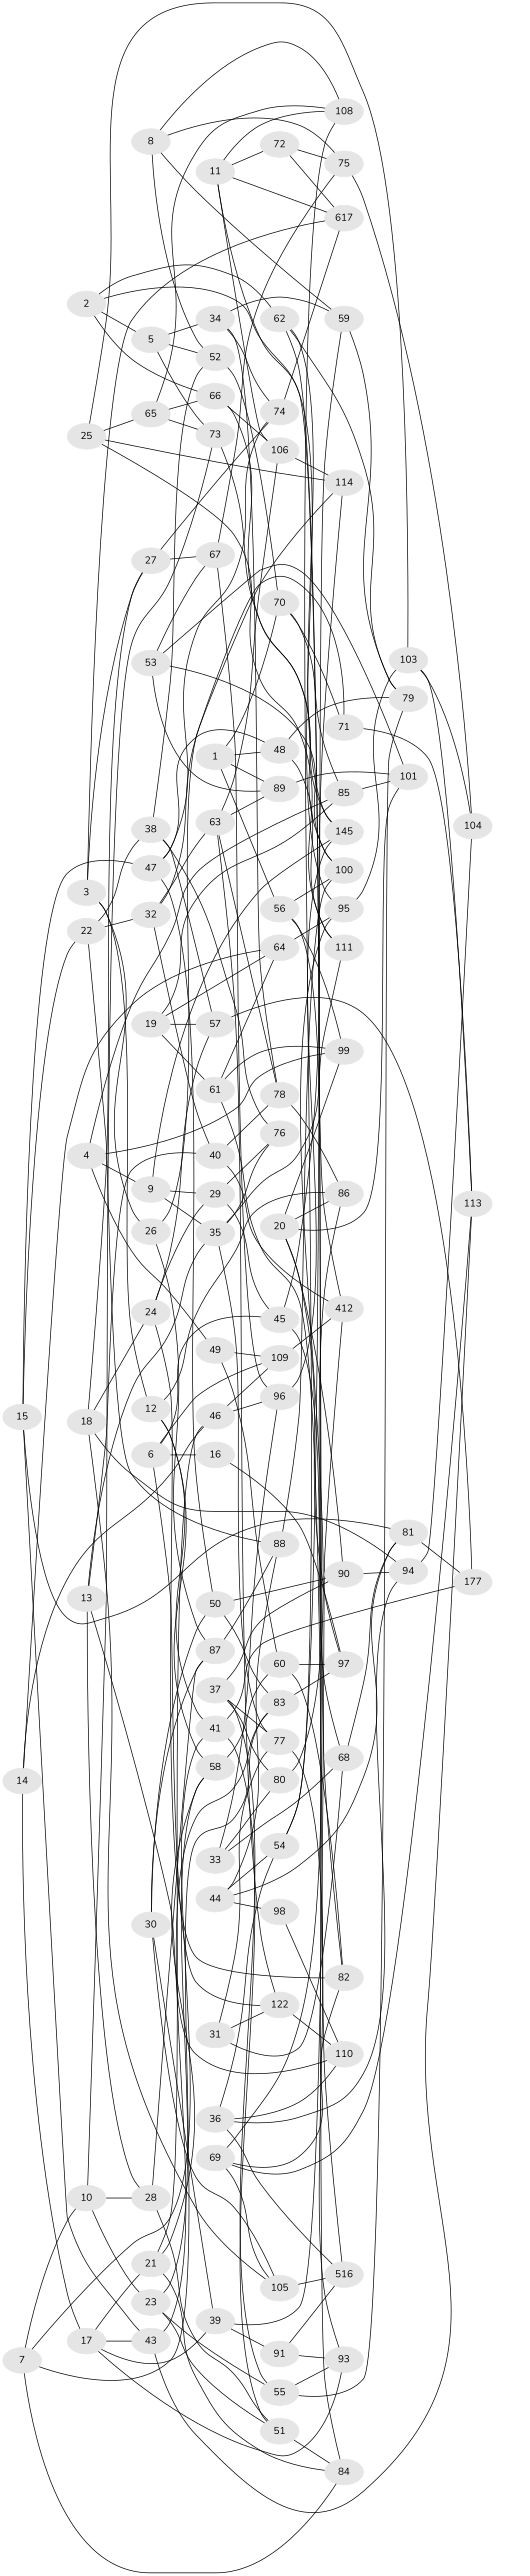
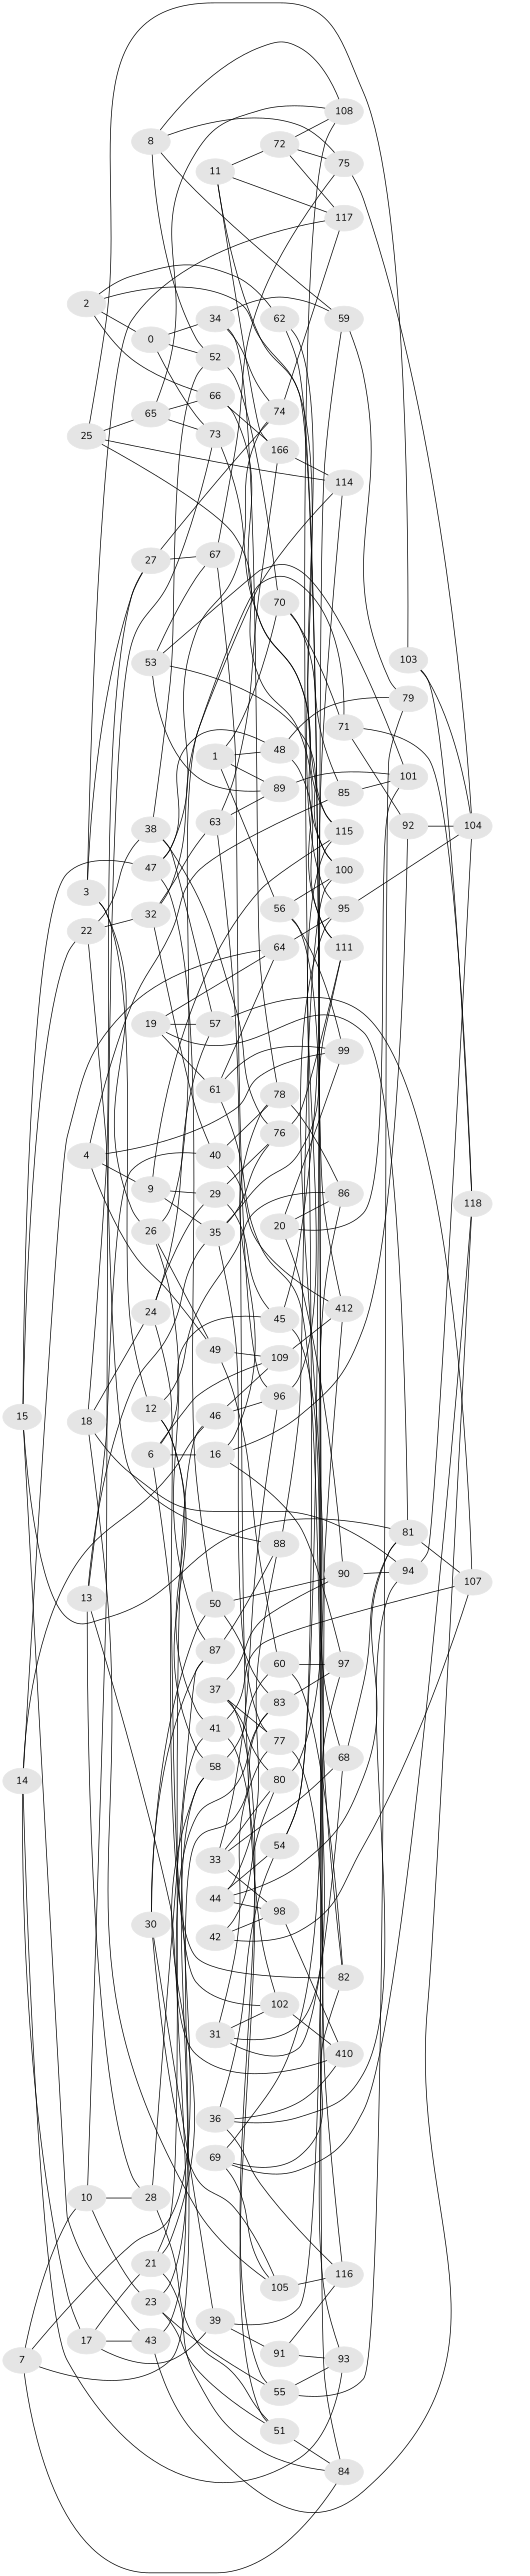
  graph {
    fontname=Nunito
    rankdir=LR
    node [color=gray90 fontname=Nunito style=filled]
    edge [fontname=Nunito]
    1
    48
    56
    70
    89
    111
    79
    99
    n9 [label=412]
    100
    85
    71
    101
    2
-   5
+   5 [label=0]
    62
    66
    95
    34
    52
    73
-   115 [label=145]
+   115
    82
-   106
+   106 [label=166]
    103
    3
    12
    26
    27
-   117 [label=617]
+   117
    41
    58
    86
    49
    114
    87
    67
    74
    4
    9
    29
    35
    109
    60
    59
    78
    6
    16
    45
-   102 [label=122]
+   102
+   92
    97
    68
-   110
+   110 [label=410]
    7
    10
    83
    84
    23
    28
    51
-   107 [label=177]
+   107
    8
    75
    108
    104
    76
+   42
    80
    98
    55
    11
    72
    13
    40
    77
    14
    17
    46
    64
    93
    43
    21
    39
    96
    15
    22
    47
    81
    32
    38
    88
-   113
+   113 [label=118]
    50
    91
    18
    24
    94
    105
    57
-   116 [label=516]
+   116
    19
    61
    20
    90
    63
    25
    65
    30
    31
    33
    36
    54
    37
    44
    53
    69
    1 -- 48
    1 -- 56
    1 -- 70
    1 -- 89
    48 -- 111
    48 -- 79
    56 -- 99
    56 -- n9
    56 -- 100
    70 -- 85
    70 -- 71
    89 -- 101
    85 -- 101
+   71 -- 92
    71 -- 113
    2 -- 5
    2 -- 62
    2 -- 66
    2 -- 95
    5 -- 34
    5 -- 52
    5 -- 73
-   62 -- 79
    62 -- 115
    62 -- 82
    66 -- 100
    66 -- 106
-   95 -- 103
+   95 -- 104
    34 -- 74
    34 -- 59
    34 -- 78
    52 -- 70
    73 -- 115
    106 -- 114
    103 -- 104
    103 -- 113
    3 -- 12
    3 -- 26
    3 -- 27
    3 -- 117
    12 -- 41
    12 -- 58
    12 -- 86
+   26 -- 49
    26 -- 114
    26 -- 87
    27 -- 67
    27 -- 74
    41 -- 51
    41 -- 107
    58 -- 60
    49 -- 109
    49 -- 60
    87 -- 88
    67 -- 75
    67 -- 96
    74 -- 117
    4 -- 99
    4 -- 85
    4 -- 49
    4 -- 9
    9 -- 115
    9 -- 29
    9 -- 35
    29 -- 45
    29 -- 76
    35 -- 111
    35 -- 76
    35 -- 77
    109 -- n9
    60 -- 82
    60 -- 97
    59 -- 79
    78 -- 86
    6 -- 109
    6 -- 16
    6 -- 45
    6 -- 102
-   63 -- 78
+   16 -- 78
+   16 -- 92
    16 -- 97
    45 -- 114
    45 -- 68
    102 -- 110
+   92 -- 104
    68 -- 81
    7 -- 41
    7 -- 10
    7 -- 83
    7 -- 84
    10 -- 73
    10 -- 23
    10 -- 28
    83 -- 97
    23 -- 58
    23 -- 51
    23 -- 55
    28 -- 87
    28 -- 51
    51 -- 84
    8 -- 52
    8 -- 59
    8 -- 75
    8 -- 108
    75 -- 104
+   76 -- 111
+   42 -- 107
+   42 -- 80
+   42 -- 98
    80 -- 95
    98 -- 110
    55 -- 79
    55 -- 93
    11 -- 106
    11 -- 117
    11 -- 84
    11 -- 72
    72 -- 117
    72 -- 75
-   11 -- 108
+   72 -- 108
    13 -- 35
    13 -- 110
    13 -- 28
    13 -- 40
    40 -- n9
    40 -- 78
    77 -- 93
    14 -- 17
    14 -- 46
    14 -- 64
-   17 -- 93
+   14 -- 93
    17 -- 43
    17 -- 21
    17 -- 39
    46 -- 109
    46 -- 96
    64 -- 95
    43 -- 83
    43 -- 113
    21 -- 58
    21 -- 84
    21 -- 46
    39 -- n9
    39 -- 91
    96 -- 115
    15 -- 43
    15 -- 22
    15 -- 47
    15 -- 81
    22 -- 32
    22 -- 38
    22 -- 88
    47 -- 48
    47 -- 74
    47 -- 50
    81 -- 107
    32 -- 71
    32 -- 40
    32 -- 63
    38 -- 52
    38 -- 76
    38 -- 57
    88 -- 100
    50 -- 83
    50 -- 90
    91 -- 93
    91 -- 116
    18 -- 27
    18 -- 24
    18 -- 94
    18 -- 105
    24 -- 82
    24 -- 29
    24 -- 57
    94 -- 104
    105 -- 116
    57 -- 107
-   19 -- 85
+   19 -- 81
    19 -- 64
    19 -- 57
    19 -- 61
    61 -- 99
    61 -- 64
    61 -- 116
    20 -- 99
    20 -- 101
    20 -- 86
    20 -- 90
    90 -- 94
    63 -- 89
    63 -- 106
    63 -- 102
    25 -- 111
    25 -- 103
    25 -- 114
    25 -- 65
    65 -- 66
    65 -- 73
    65 -- 108
    30 -- 87
    30 -- 39
    30 -- 50
    30 -- 105
    31 -- 102
-   20 -- 97
+   31 -- 97
    31 -- 68
    31 -- 77
    33 -- 68
    33 -- 80
+   33 -- 98
    33 -- 96
    36 -- 110
    36 -- 94
    36 -- 116
    36 -- 54
    54 -- 59
    54 -- 108
    37 -- 80
    37 -- 55
    37 -- 77
    37 -- 90
    44 -- 98
    44 -- 81
    44 -- 88
    44 -- 54
    53 -- 89
    53 -- 100
    53 -- 101
    53 -- 67
    69 -- 82
    69 -- 86
    69 -- 113
    69 -- 105
  }
